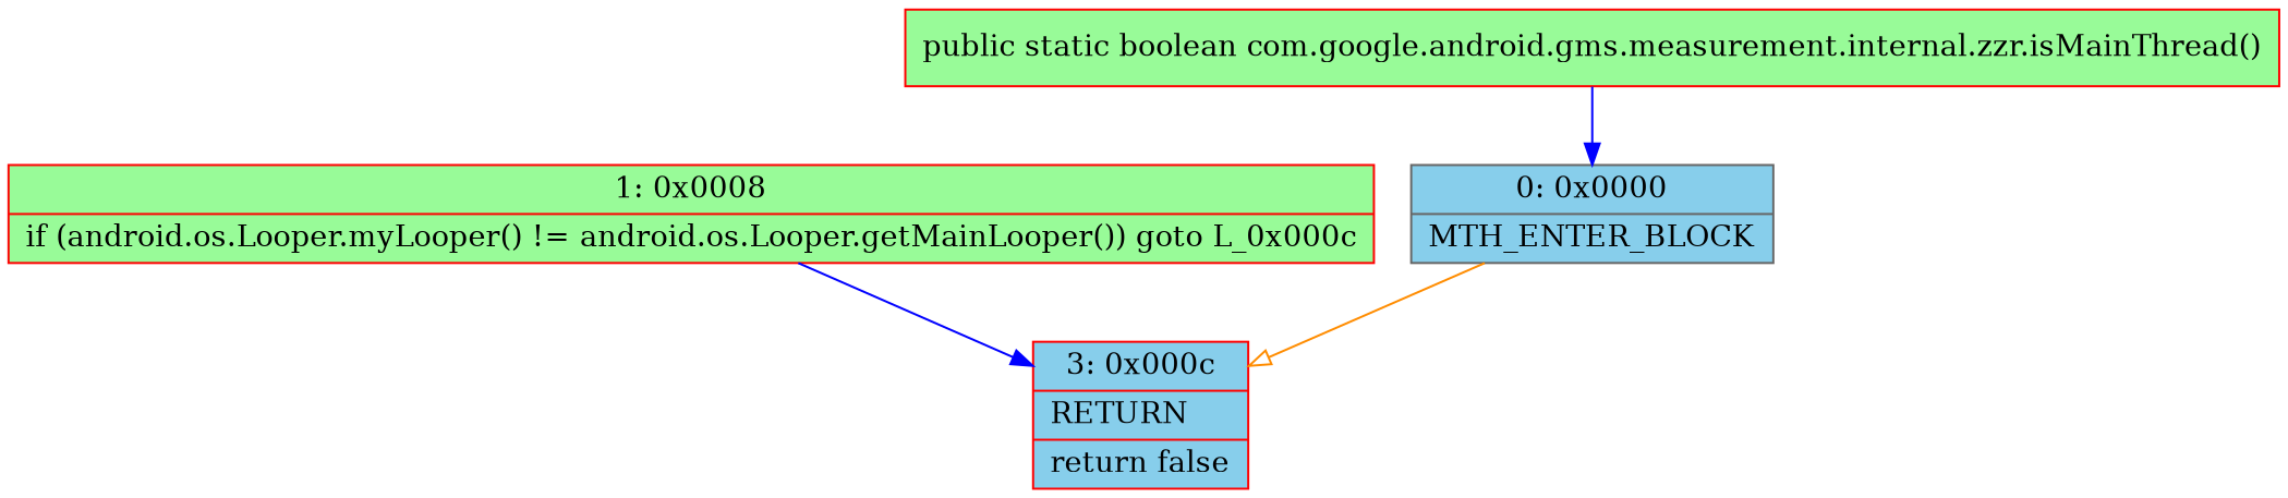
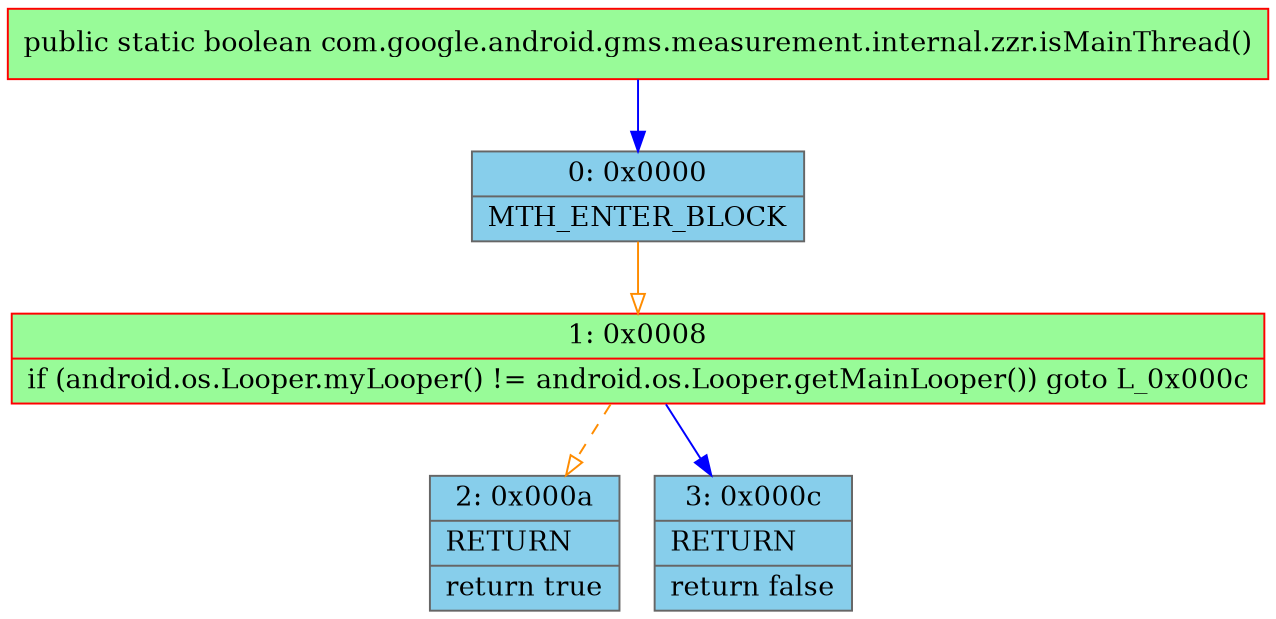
  digraph {
    node [color=red fillcolor=skyblue shape=record style=filled]
    edge [arrowhead=onormal color=darkorange]
    n1 [color=gray40 label="{0\:\ 0x0000|MTH_ENTER_BLOCK\l}"]
    n2 [fillcolor=palegreen label="{1\:\ 0x0008|if (android.os.Looper.myLooper() != android.os.Looper.getMainLooper()) goto L_0x000c\l}"]
-   n4 [label="{3\:\ 0x000c|RETURN\l|return false\l}"]
+   n3 [color=gray40 label="{2\:\ 0x000a|RETURN\l|return true\l}"]
+   n4 [color=gray40 label="{3\:\ 0x000c|RETURN\l|return false\l}"]
    n5 [fillcolor=palegreen label="{public static boolean com.google.android.gms.measurement.internal.zzr.isMainThread() }"]
-   n1 -> n4
+   n1 -> n2
+   n2 -> n3 [style=dashed]
    n2 -> n4 [arrowhead=normal color=blue]
    n5 -> n1 [arrowhead=normal color=blue]
  }
